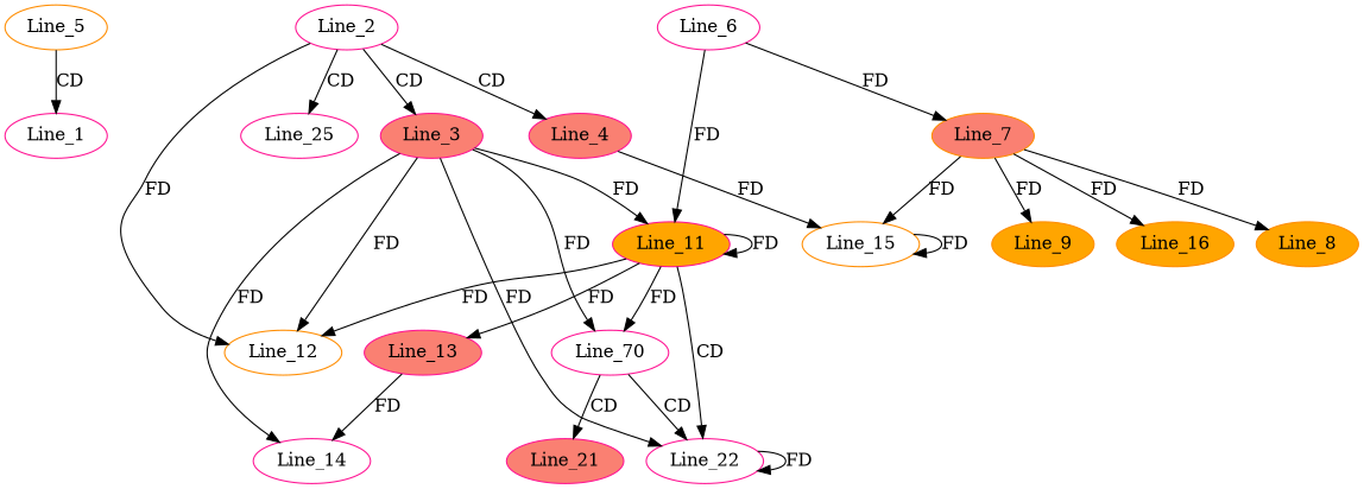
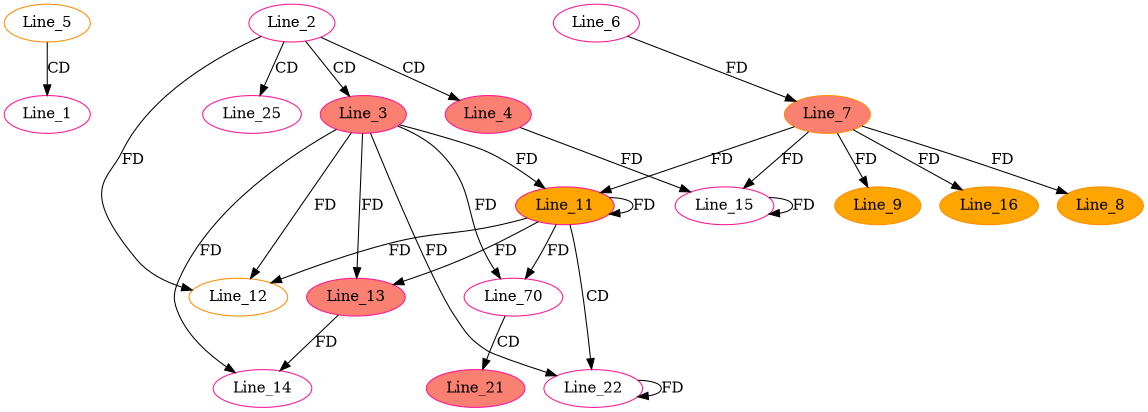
  digraph {
    node [color=deeppink fillcolor=white style=filled]
    n1 [color=darkorange label=Line_5]
    Line_1
    Line_3 [fillcolor=salmon]
    Line_2
    Line_4 [fillcolor=salmon]
    Line_12 [color=darkorange]
    Line_25
    Line_11 [fillcolor=orange]
    Line_13 [fillcolor=salmon]
    Line_14
    n11 [label=Line_70]
    Line_22
-   Line_15 [color=darkorange]
+   Line_15
    Line_21 [fillcolor=salmon]
    Line_7 [color=darkorange fillcolor=salmon]
    Line_6
    Line_8 [color=darkorange fillcolor=orange]
    Line_9 [color=darkorange fillcolor=orange]
    Line_16 [color=darkorange fillcolor=orange]
    n1 -> Line_1 [label=CD]
    Line_3 -> Line_12 [label=FD]
    Line_3 -> Line_11 [label=FD]
+   Line_3 -> Line_13 [label=FD]
    Line_3 -> Line_14 [label=FD]
    Line_3 -> n11 [label=FD]
    Line_3 -> Line_22 [label=FD]
    Line_2 -> Line_3 [label=CD]
    Line_2 -> Line_4 [label=CD]
    Line_2 -> Line_12 [label=FD]
    Line_2 -> Line_25 [label=CD]
    Line_4 -> Line_15 [label=FD]
    Line_11 -> Line_12 [label=FD]
    Line_11 -> Line_11 [label=FD]
    Line_11 -> Line_13 [label=FD]
    Line_11 -> n11 [label=FD]
    Line_11 -> Line_22 [label=CD]
    Line_13 -> Line_14 [label=FD]
-   n11 -> Line_22 [label=CD]
    n11 -> Line_21 [label=CD]
    Line_22 -> Line_22 [label=FD]
    Line_15 -> Line_15 [label=FD]
-   Line_6 -> Line_11 [label=FD]
+   Line_7 -> Line_11 [label=FD]
    Line_7 -> Line_15 [label=FD]
    Line_7 -> Line_8 [label=FD]
    Line_7 -> Line_9 [label=FD]
    Line_7 -> Line_16 [label=FD]
    Line_6 -> Line_7 [label=FD]
  }
